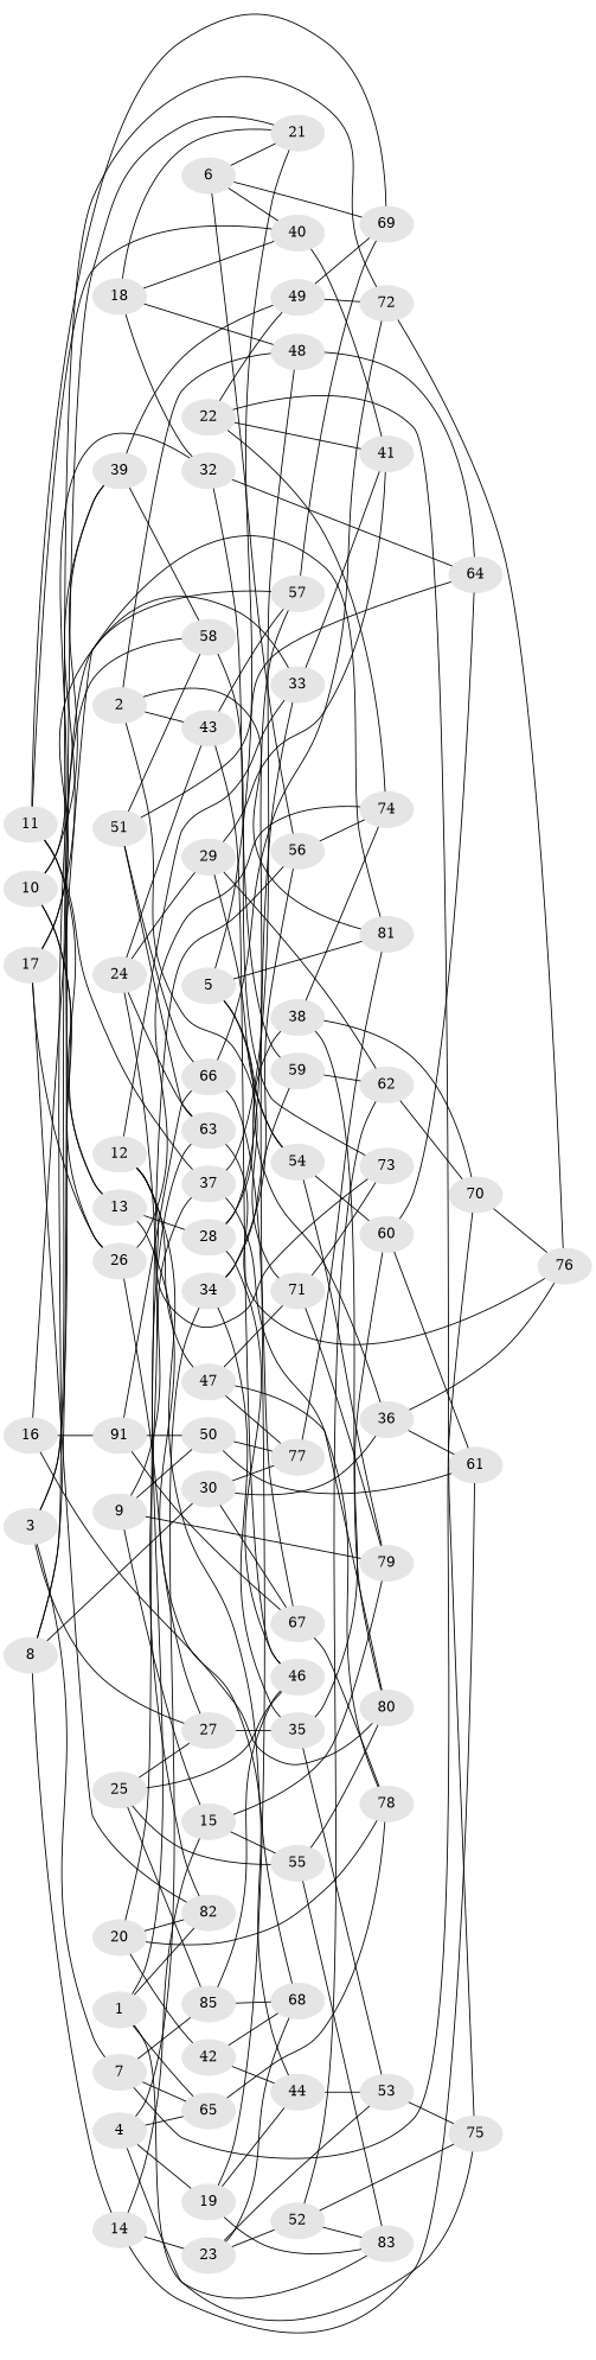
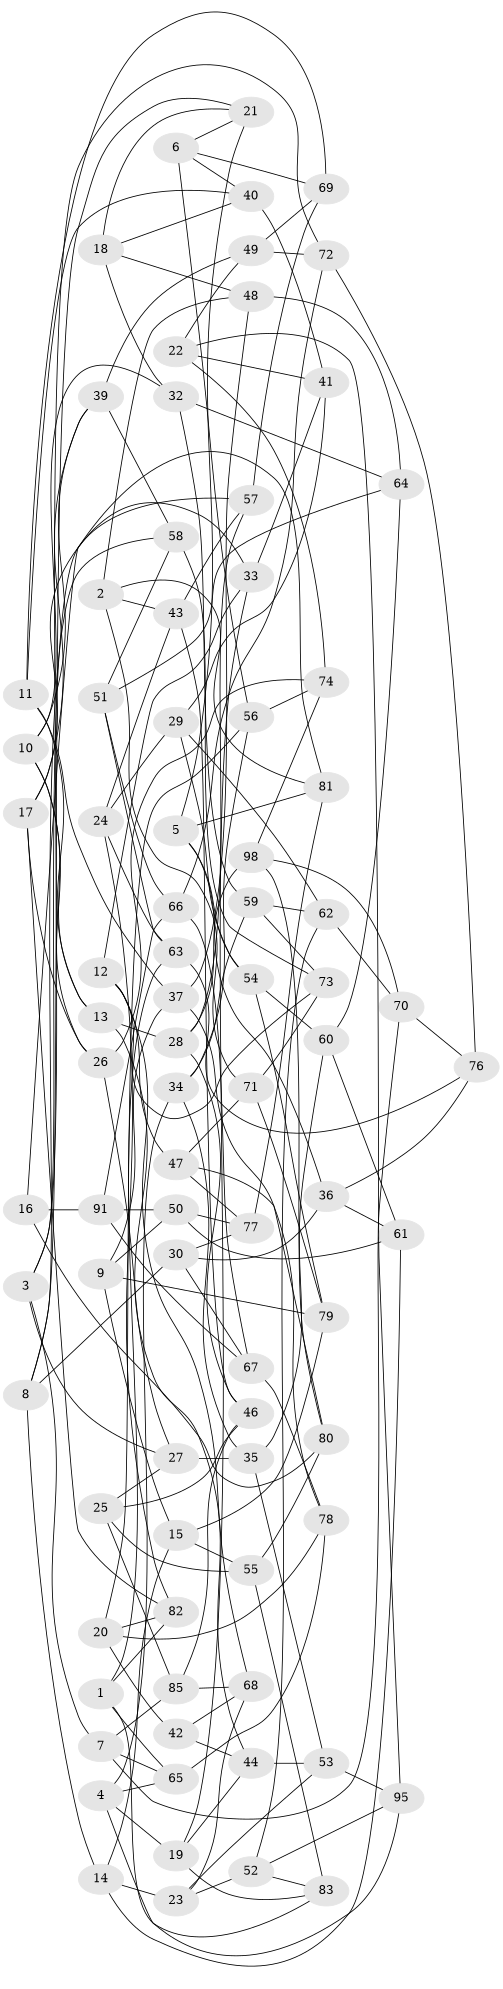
  graph {
    rankdir=LR
    node [color=gray90 style=filled]
    1
    63
    65
-   75
+   75 [label=95]
    82
    76
    78
    2
    43
    48
    71
    81
    57
    46
    64
    79
    73
    3
    7
    27
    72
    n22 [label=85]
    70
    35
    4
    19
    34
    83
    33
    44
    56
    59
    5
    21
    36
    54
    61
    60
    6
    40
    69
    41
    74
    68
    8
    14
    30
    58
    15
    23
    67
    77
    9
    37
    50
    55
    10
    13
    26
    32
    39
    28
    49
    11
    12
    47
    80
-   38
+   38 [label=98]
    53
    52
    n71 [label=91]
    16
    66
    42
    17
    18
    20
    22
    62
    24
    29
    25
    51
    1 -- 63
    1 -- 65
    1 -- 75
    1 -- 82
    63 -- 76
    65 -- 78
    2 -- 43
    2 -- 48
    2 -- 71
    2 -- 81
    43 -- 57
    43 -- 46
    48 -- 64
    71 -- 79
    71 -- 73
    57 -- 69
    3 -- 81
    3 -- 7
    3 -- 27
    3 -- 72
    7 -- 65
    7 -- n22
    7 -- 70
    27 -- 35
    72 -- 76
    n22 -- 46
    n22 -- 68
    70 -- 76
    35 -- 60
    35 -- 53
    4 -- 65
    4 -- 19
    4 -- 34
    4 -- 83
    19 -- 83
    19 -- 33
    19 -- 44
    34 -- 35
    34 -- 56
    34 -- 59
    33 -- 41
    44 -- 53
    56 -- 74
+   59 -- 73
    59 -- 62
    5 -- 81
    5 -- 21
    5 -- 36
    5 -- 54
    36 -- 76
    36 -- 61
    54 -- 79
    54 -- 60
    60 -- 64
    60 -- 61
    6 -- 56
    6 -- 21
    6 -- 40
    6 -- 69
    40 -- 41
    8 -- 21
    8 -- 14
    8 -- 30
    8 -- 58
    14 -- 61
    14 -- 15
    14 -- 23
    30 -- 36
    30 -- 67
    30 -- 77
    58 -- 73
    15 -- 79
    15 -- 55
    23 -- 68
    23 -- 53
    23 -- 52
    67 -- 78
    77 -- 81
    9 -- 79
    9 -- 15
    9 -- 37
    9 -- 50
    37 -- 78
    37 -- 48
    50 -- 61
    50 -- 77
    55 -- 83
    55 -- 80
    10 -- 13
    10 -- 26
    10 -- 32
    10 -- 39
    13 -- 44
    13 -- 28
    26 -- 27
    26 -- 74
    32 -- 64
    32 -- 59
    39 -- 58
    39 -- 49
    28 -- 57
    28 -- 46
    28 -- 38
    49 -- 72
    49 -- 69
    11 -- 40
    11 -- 69
    11 -- 37
    11 -- 13
    12 -- 73
    12 -- 33
    12 -- 68
    12 -- 47
    47 -- 71
    47 -- 77
    47 -- 80
    38 -- 70
    38 -- 74
    38 -- 80
    53 -- 75
    52 -- 75
    52 -- 83
    52 -- 62
    n71 -- 67
    n71 -- 50
    n71 -- 66
    16 -- 57
    16 -- 80
    16 -- n71
    66 -- 72
    66 -- 67
    42 -- 44
    42 -- 68
    17 -- 82
    17 -- 33
    17 -- 26
    17 -- 39
    18 -- 48
    18 -- 21
    18 -- 40
    18 -- 32
    20 -- 82
    20 -- 78
    20 -- 56
    20 -- 42
    22 -- 75
    22 -- 41
    22 -- 74
    22 -- 49
    62 -- 70
    24 -- 63
    24 -- 82
    24 -- 43
    24 -- 29
    29 -- 54
    29 -- 41
    29 -- 62
    25 -- 46
    25 -- 27
    25 -- n22
    25 -- 55
    51 -- 63
    51 -- 64
    51 -- 58
    51 -- 66
  }
